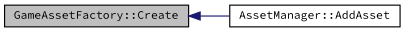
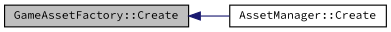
  digraph {
    rankdir=LR
    fontname="Source Code Pro"
    node [color=black fontname="Source Code Pro" fontsize=10 shape=record style=filled]
    n1 [fillcolor=grey75 fontcolor=black height=0.2 label="GameAssetFactory::Create" width=0.4]
-   n2 [fillcolor=white height=0.2 label="AssetManager::AddAsset" width=0.4]
+   n2 [fillcolor=white height=0.2 label="AssetManager::Create" width=0.4]
    n1 -> n2 [color=midnightblue dir=back fontname="Source Code Pro" fontsize=10 labelfontname=Helvetica labelfontsize=10 style=solid]
  }
